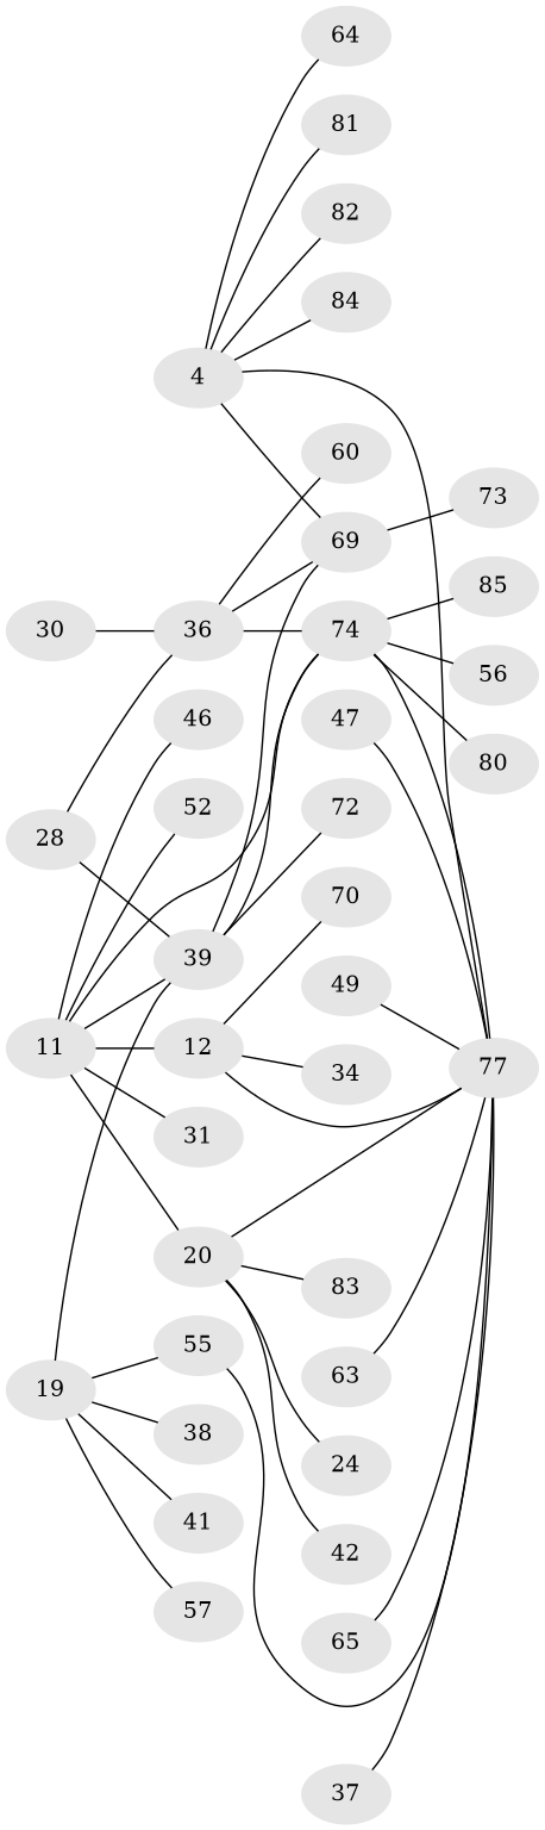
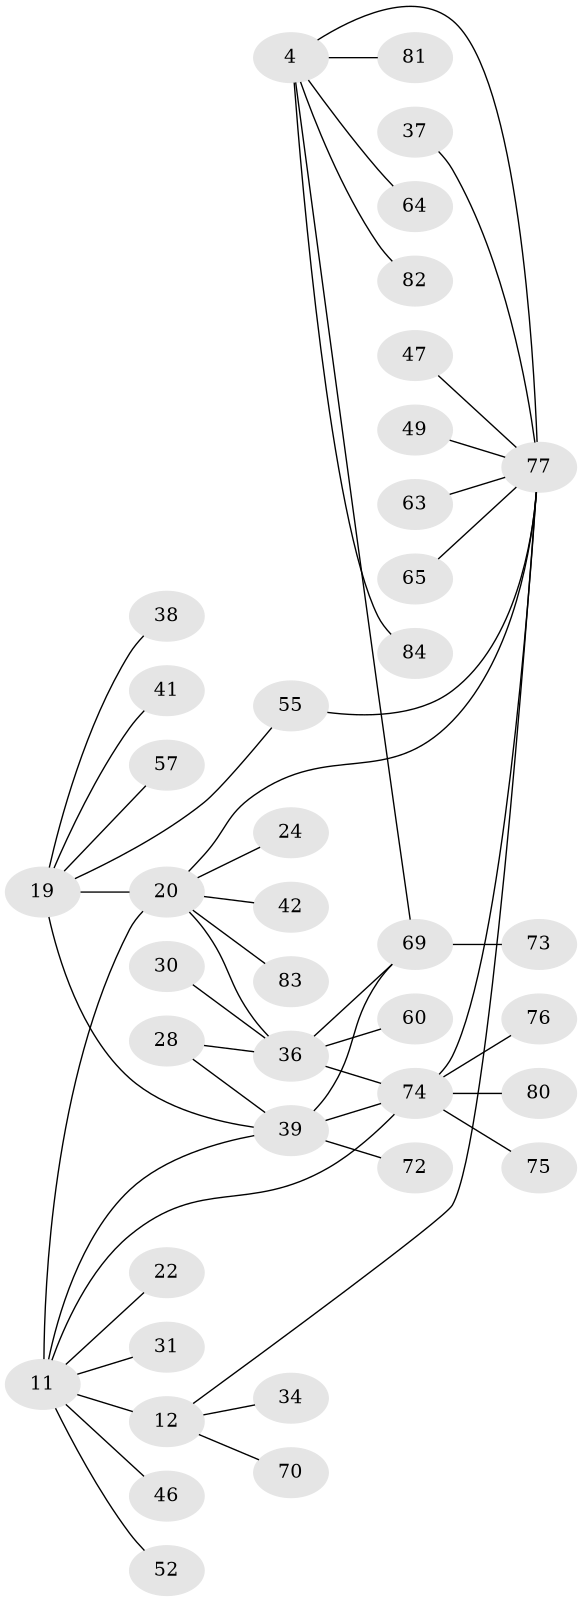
  graph {
    rankdir=LR
    node [color=gray90 style=filled]
    4 [super="+3"]
    64
    69 [super="+66"]
    77 [super="+23+2"]
    81 [super="+33+51"]
    82
    84
    73 [super="+43"]
    11 [super="+10"]
    12 [super="+9"]
    20 [super="+18"]
+   22
    31
    39 [super="+6+25"]
    46
    52
    74 [super="+40+71"]
    34
    70 [super="+26"]
    24
    36 [super="+16"]
    42
    83
    72
-   75 [label=85]
-   76 [label=56]
+   75
+   76
    80
    19 [super="+17"]
    38
    41
    55 [super="+48"]
    57
    60
    28
    30
    37
    47 [super="+29"]
    49
    63
    65
    4 -- 64
    4 -- 69
    4 -- 77 [weight=4]
    4 -- 81
    4 -- 82
    4 -- 84
    69 -- 73
    11 -- 12 [weight=4]
    11 -- 20
+   11 -- 22
    11 -- 31
    11 -- 39 [weight=2]
    11 -- 46
    11 -- 52
    11 -- 74
    12 -- 77 [weight=2]
    12 -- 34
    12 -- 70
    20 -- 77
    20 -- 24
+   20 -- 36
    20 -- 42
    20 -- 83
    39 -- 69 [weight=3]
    39 -- 74
    39 -- 72
    74 -- 77
    74 -- 75
    74 -- 76
    74 -- 80
    36 -- 69
    36 -- 74 [weight=4]
    36 -- 60
+   19 -- 20 [weight=4]
    19 -- 39 [weight=2]
    19 -- 38
    19 -- 41
    19 -- 55
    19 -- 57
    55 -- 77
    28 -- 39
    28 -- 36
    30 -- 36
    37 -- 77
    47 -- 77
    49 -- 77
    63 -- 77
    65 -- 77
  }
